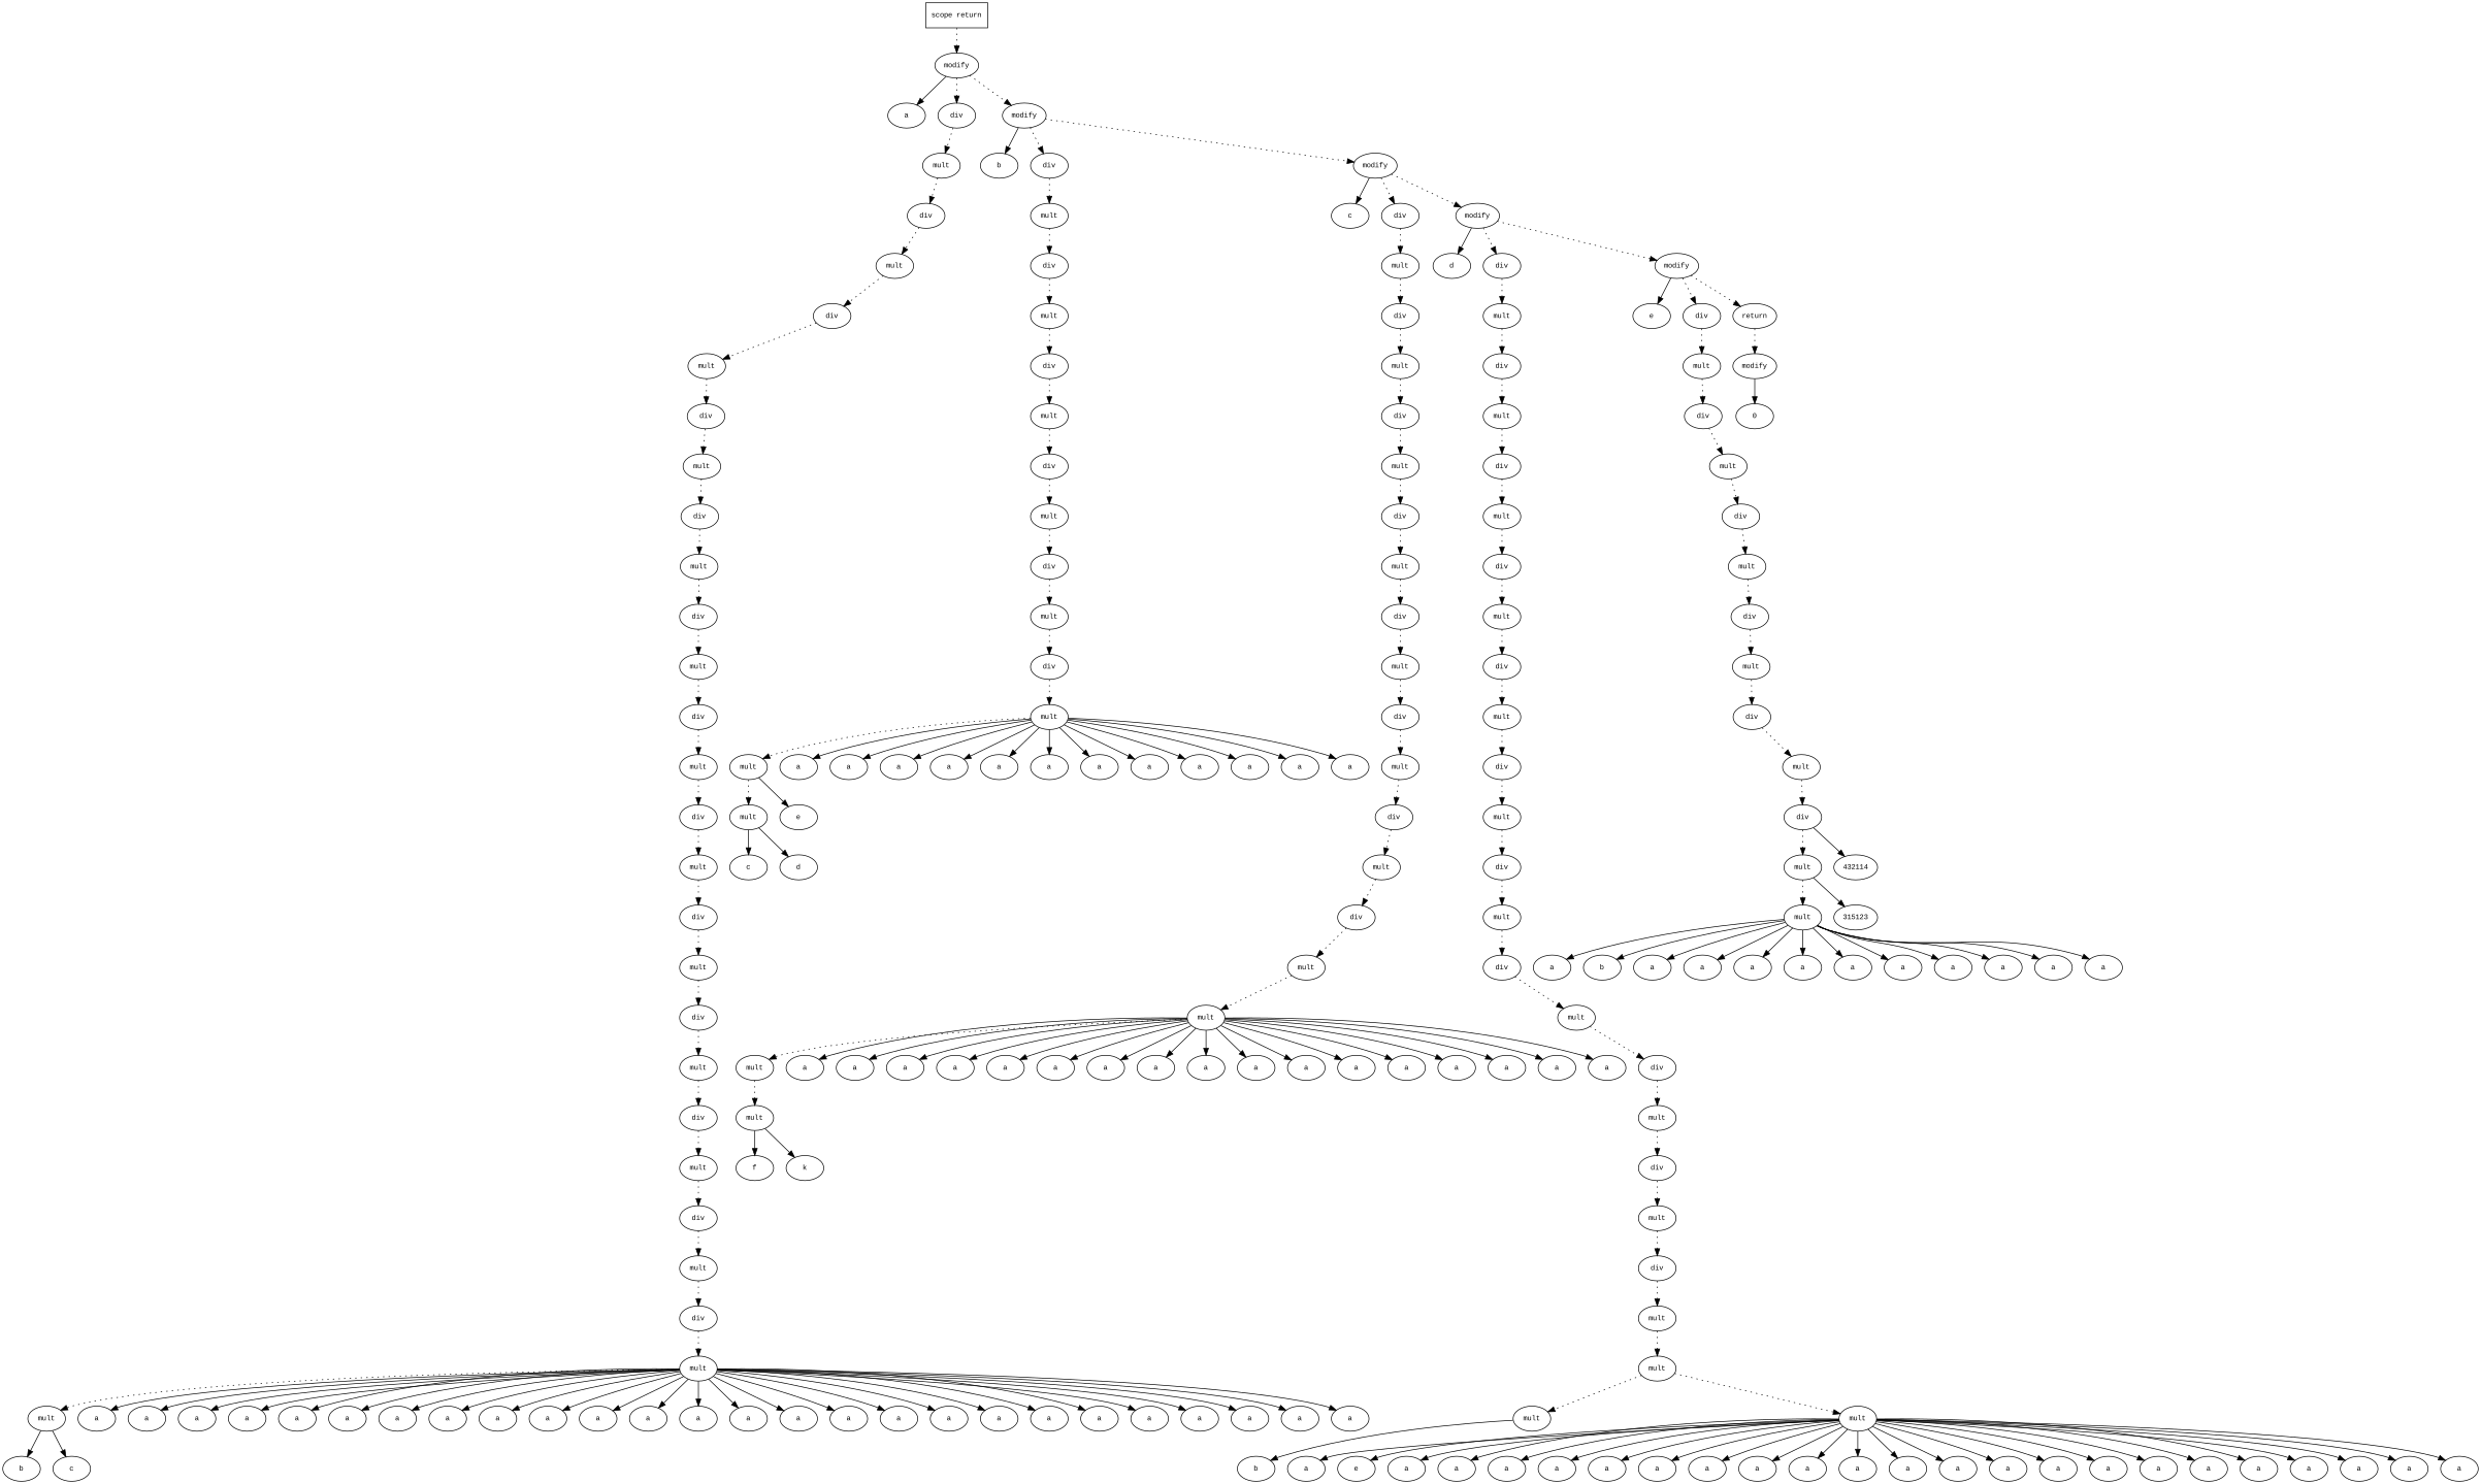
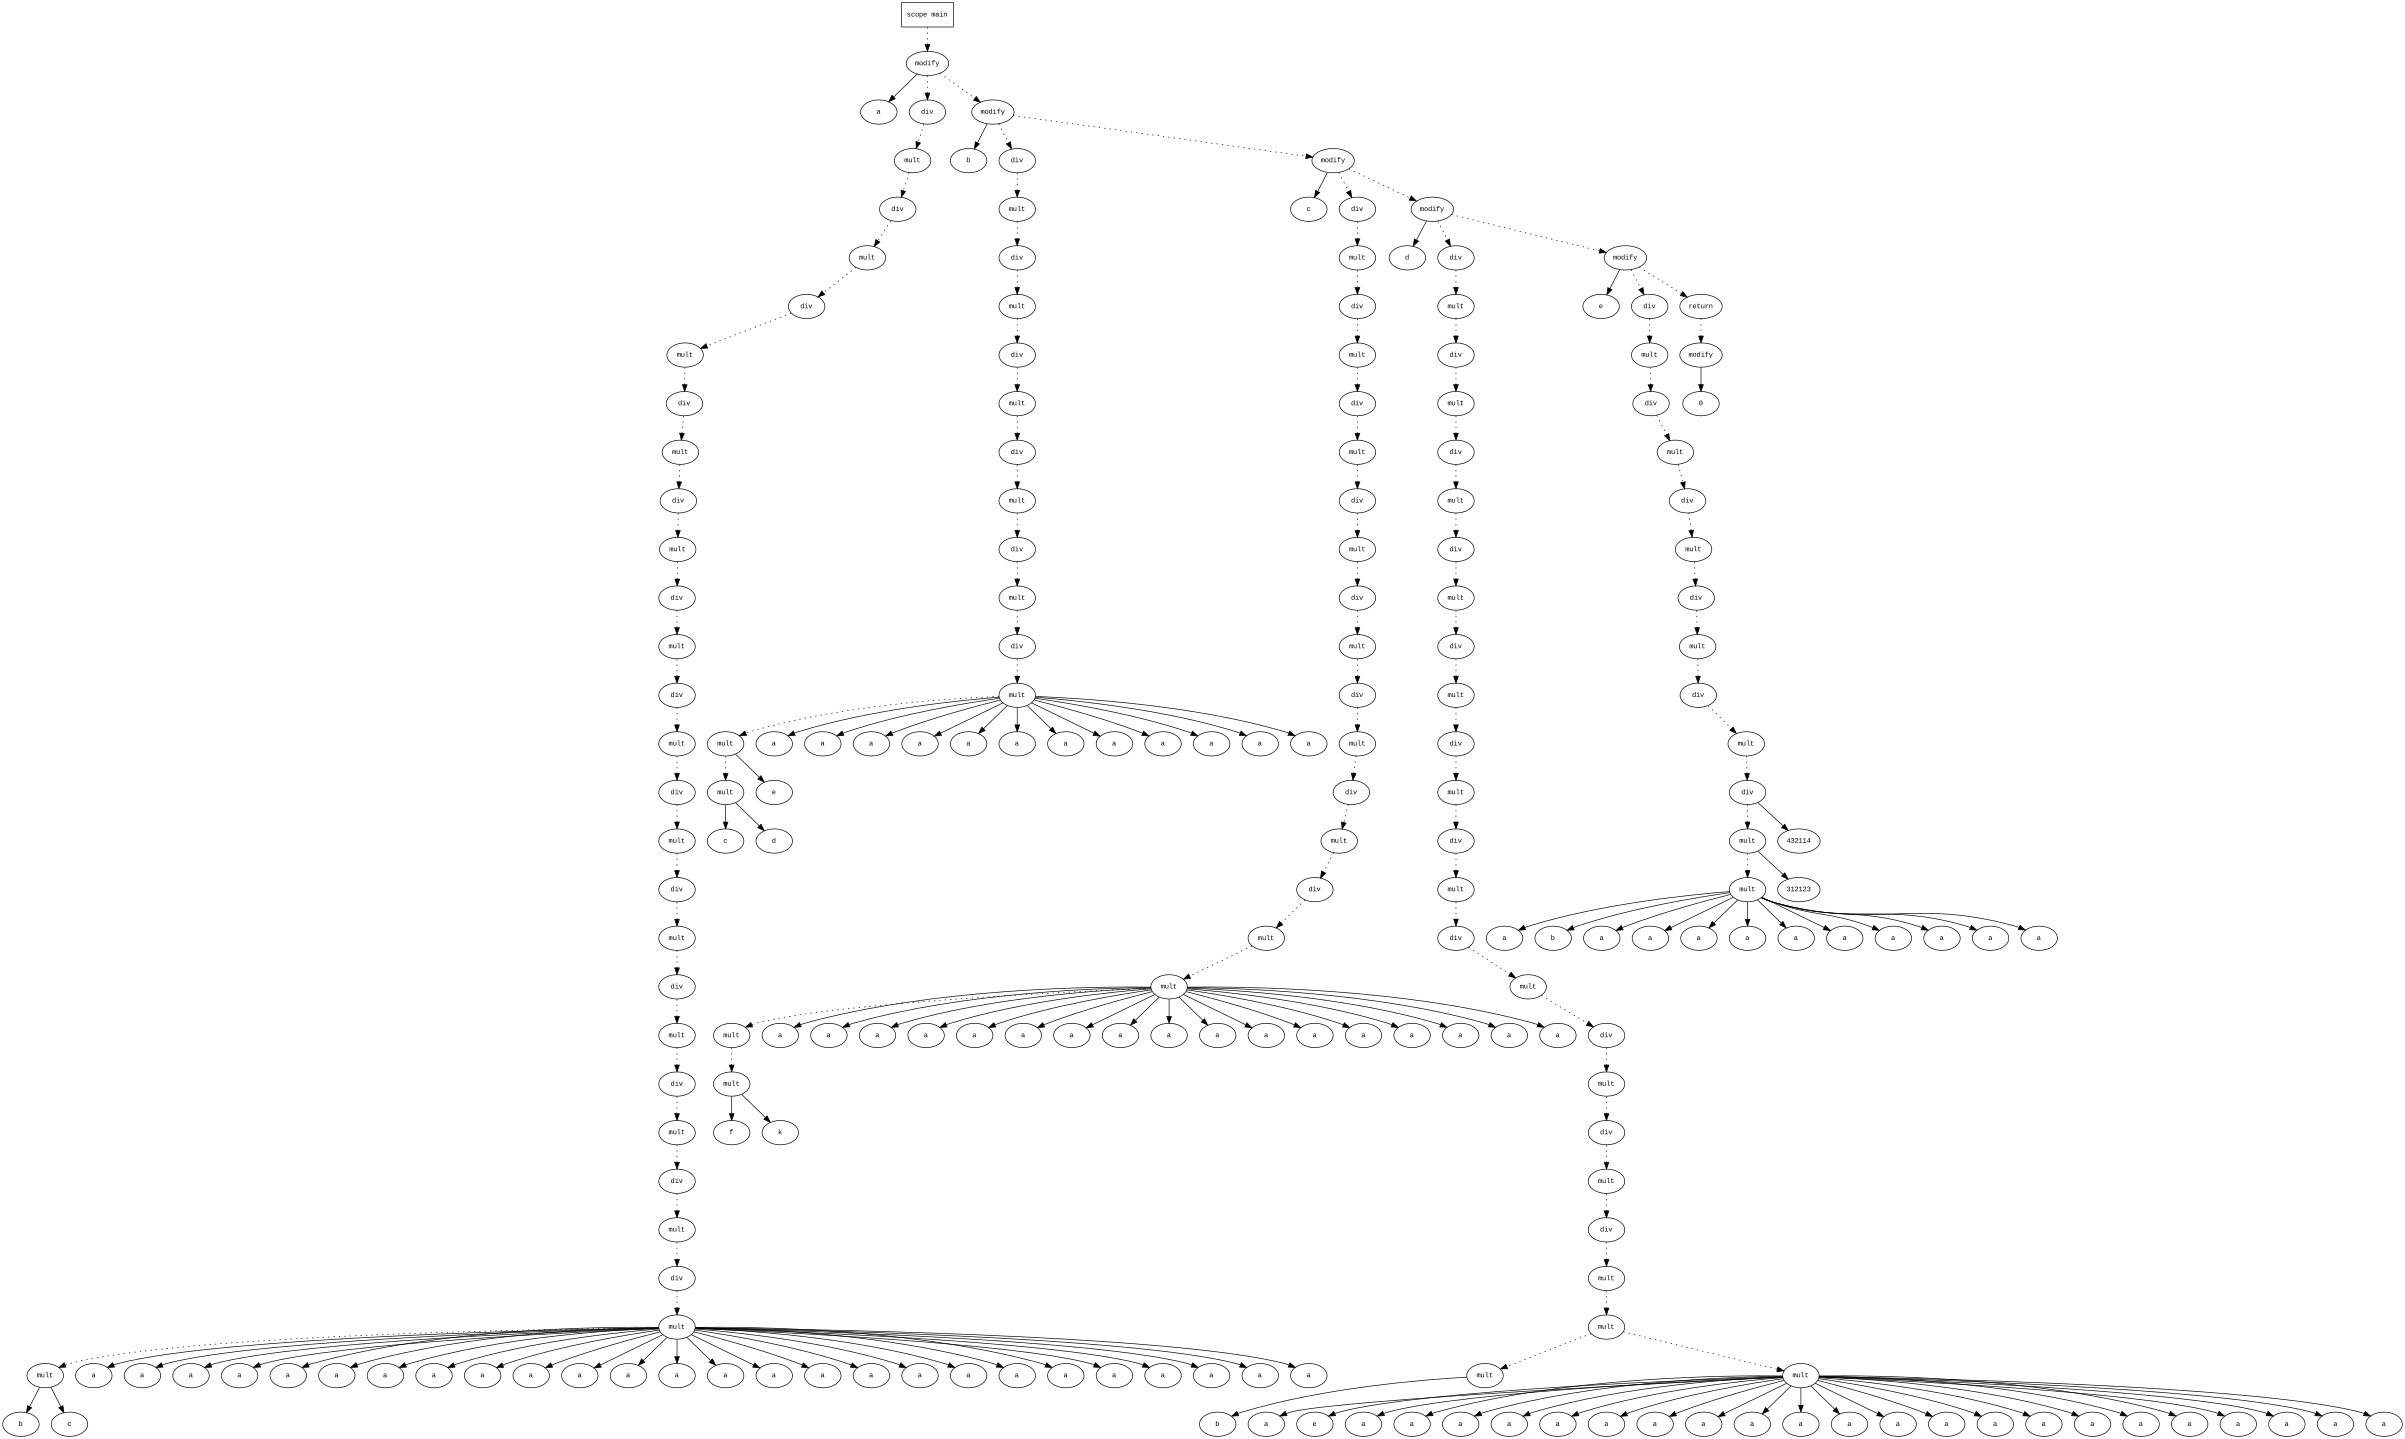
  digraph {
    fontname="Times New Roman"
    fontsize=10
    node [fontname="Courier New" fontsize=10 shape=ellipse]
    edge [fontname="Times New Roman" fontsize=10]
-   n1 [label="scope return" shape=box]
+   n1 [label="scope main" shape=box]
    n2 [label=modify]
    n3 [label=a]
    n4 [label=div]
    n5 [label=modify]
    n6 [label=mult]
    n7 [label=b]
    n8 [label=div]
    n9 [label=modify]
    n10 [label=div]
    n11 [label=mult]
    n12 [label=div]
    n13 [label=mult]
    n14 [label=div]
    n15 [label=mult]
    n16 [label=div]
    n17 [label=mult]
    n18 [label=div]
    n19 [label=mult]
    n20 [label=div]
    n21 [label=mult]
    n22 [label=div]
    n23 [label=mult]
    n24 [label=div]
    n25 [label=mult]
    n26 [label=div]
    n27 [label=mult]
    n28 [label=div]
    n29 [label=mult]
    n30 [label=div]
    n31 [label=mult]
    n32 [label=div]
    n33 [label=mult]
    n34 [label=mult]
    n35 [label=a]
    n36 [label=a]
    n37 [label=a]
    n38 [label=a]
    n39 [label=a]
    n40 [label=a]
    n41 [label=a]
    n42 [label=a]
    n43 [label=a]
    n44 [label=a]
    n45 [label=a]
    n46 [label=a]
    n47 [label=a]
    n48 [label=a]
    n49 [label=a]
    n50 [label=a]
    n51 [label=a]
    n52 [label=a]
    n53 [label=a]
    n54 [label=a]
    n55 [label=a]
    n56 [label=a]
    n57 [label=a]
    n58 [label=a]
    n59 [label=a]
    n60 [label=a]
    n61 [label=b]
    n62 [label=c]
    n63 [label=mult]
    n64 [label=c]
    n65 [label=div]
    n66 [label=modify]
    n67 [label=div]
    n68 [label=mult]
    n69 [label=div]
    n70 [label=mult]
    n71 [label=div]
    n72 [label=mult]
    n73 [label=div]
    n74 [label=mult]
    n75 [label=div]
    n76 [label=mult]
    n77 [label=mult]
    n78 [label=a]
    n79 [label=a]
    n80 [label=a]
    n81 [label=a]
    n82 [label=a]
    n83 [label=a]
    n84 [label=a]
    n85 [label=a]
    n86 [label=a]
    n87 [label=a]
    n88 [label=a]
    n89 [label=a]
    n90 [label=mult]
    n91 [label=e]
    n92 [label=c]
    n93 [label=d]
    n94 [label=mult]
    n95 [label=d]
    n96 [label=div]
    n97 [label=modify]
    n98 [label=div]
    n99 [label=mult]
    n100 [label=div]
    n101 [label=mult]
    n102 [label=div]
    n103 [label=mult]
    n104 [label=div]
    n105 [label=mult]
    n106 [label=div]
    n107 [label=mult]
    n108 [label=div]
    n109 [label=mult]
    n110 [label=div]
    n111 [label=mult]
    n112 [label=mult]
    n113 [label=mult]
    n114 [label=a]
    n115 [label=a]
    n116 [label=a]
    n117 [label=a]
    n118 [label=a]
    n119 [label=a]
    n120 [label=a]
    n121 [label=a]
    n122 [label=a]
    n123 [label=a]
    n124 [label=a]
    n125 [label=a]
    n126 [label=a]
    n127 [label=a]
    n128 [label=a]
    n129 [label=a]
    n130 [label=a]
    n131 [label=mult]
    n132 [label=f]
    n133 [label=k]
    n134 [label=mult]
    n135 [label=e]
    n136 [label=div]
    n137 [label=return]
    n138 [label=div]
    n139 [label=mult]
    n140 [label=div]
    n141 [label=mult]
    n142 [label=div]
    n143 [label=mult]
    n144 [label=div]
    n145 [label=mult]
    n146 [label=div]
    n147 [label=mult]
    n148 [label=div]
    n149 [label=mult]
    n150 [label=div]
    n151 [label=mult]
    n152 [label=div]
    n153 [label=mult]
    n154 [label=div]
    n155 [label=mult]
    n156 [label=div]
    n157 [label=mult]
    n158 [label=mult]
    n159 [label=mult]
    n160 [label=mult]
    n161 [label=b]
    n162 [label=a]
    n163 [label=e]
    n164 [label=a]
    n165 [label=a]
    n166 [label=a]
    n167 [label=a]
    n168 [label=a]
    n169 [label=a]
    n170 [label=a]
    n171 [label=a]
    n172 [label=a]
    n173 [label=a]
    n174 [label=a]
    n175 [label=a]
    n176 [label=a]
    n177 [label=a]
    n178 [label=a]
    n179 [label=a]
    n180 [label=a]
    n181 [label=a]
    n182 [label=a]
    n183 [label=a]
    n184 [label=a]
    n185 [label=a]
    n186 [label=mult]
    n187 [label=modify]
    n188 [label=div]
    n189 [label=mult]
    n190 [label=div]
    n191 [label=mult]
    n192 [label=div]
    n193 [label=mult]
    n194 [label=div]
    n195 [label=mult]
    n196 [label=div]
    n197 [label=mult]
    n198 [label=432114]
    n199 [label=mult]
-   n200 [label=315123]
+   n200 [label=312123]
    n201 [label=a]
    n202 [label=b]
    n203 [label=a]
    n204 [label=a]
    n205 [label=a]
    n206 [label=a]
    n207 [label=a]
    n208 [label=a]
    n209 [label=a]
    n210 [label=a]
    n211 [label=a]
    n212 [label=a]
    n213 [label=0]
    n1 -> n2 [style=dotted]
    n2 -> n3
    n2 -> n4 [style=dotted]
    n2 -> n5 [style=dotted]
    n4 -> n6 [style=dotted]
    n5 -> n7
    n5 -> n8 [style=dotted]
    n5 -> n9 [style=dotted]
    n6 -> n10 [style=dotted]
    n8 -> n63 [style=dotted]
    n9 -> n64
    n9 -> n65 [style=dotted]
    n9 -> n66 [style=dotted]
    n10 -> n11 [style=dotted]
    n11 -> n12 [style=dotted]
    n12 -> n13 [style=dotted]
    n13 -> n14 [style=dotted]
    n14 -> n15 [style=dotted]
    n15 -> n16 [style=dotted]
    n16 -> n17 [style=dotted]
    n17 -> n18 [style=dotted]
    n18 -> n19 [style=dotted]
    n19 -> n20 [style=dotted]
    n20 -> n21 [style=dotted]
    n21 -> n22 [style=dotted]
    n22 -> n23 [style=dotted]
    n23 -> n24 [style=dotted]
    n24 -> n25 [style=dotted]
    n25 -> n26 [style=dotted]
    n26 -> n27 [style=dotted]
    n27 -> n28 [style=dotted]
    n28 -> n29 [style=dotted]
    n29 -> n30 [style=dotted]
    n30 -> n31 [style=dotted]
    n31 -> n32 [style=dotted]
    n32 -> n33 [style=dotted]
    n33 -> n34 [style=dotted]
    n33 -> n35
    n33 -> n36
    n33 -> n37
    n33 -> n38
    n33 -> n39
    n33 -> n40
    n33 -> n41
    n33 -> n42
    n33 -> n43
    n33 -> n44
    n33 -> n45
    n33 -> n46
    n33 -> n47
    n33 -> n48
    n33 -> n49
    n33 -> n50
    n33 -> n51
    n33 -> n52
    n33 -> n53
    n33 -> n54
    n33 -> n55
    n33 -> n56
    n33 -> n57
    n33 -> n58
    n33 -> n59
    n33 -> n60
    n34 -> n61
    n34 -> n62
    n63 -> n67 [style=dotted]
    n65 -> n94 [style=dotted]
    n66 -> n95
    n66 -> n96 [style=dotted]
    n66 -> n97 [style=dotted]
    n67 -> n68 [style=dotted]
    n68 -> n69 [style=dotted]
    n69 -> n70 [style=dotted]
    n70 -> n71 [style=dotted]
    n71 -> n72 [style=dotted]
    n72 -> n73 [style=dotted]
    n73 -> n74 [style=dotted]
    n74 -> n75 [style=dotted]
    n75 -> n76 [style=dotted]
    n76 -> n77 [style=dotted]
    n76 -> n78
    n76 -> n79
    n76 -> n80
    n76 -> n81
    n76 -> n82
    n76 -> n83
    n76 -> n84
    n76 -> n85
    n76 -> n86
    n76 -> n87
    n76 -> n88
    n76 -> n89
    n77 -> n90 [style=dotted]
    n77 -> n91
    n90 -> n92
    n90 -> n93
    n94 -> n98 [style=dotted]
    n96 -> n134 [style=dotted]
    n97 -> n135
    n97 -> n136 [style=dotted]
    n97 -> n137 [style=dotted]
    n98 -> n99 [style=dotted]
    n99 -> n100 [style=dotted]
    n100 -> n101 [style=dotted]
    n101 -> n102 [style=dotted]
    n102 -> n103 [style=dotted]
    n103 -> n104 [style=dotted]
    n104 -> n105 [style=dotted]
    n105 -> n106 [style=dotted]
    n106 -> n107 [style=dotted]
    n107 -> n108 [style=dotted]
    n108 -> n109 [style=dotted]
    n109 -> n110 [style=dotted]
    n110 -> n111 [style=dotted]
    n111 -> n112 [style=dotted]
    n112 -> n113 [style=dotted]
    n112 -> n114
    n112 -> n115
    n112 -> n116
    n112 -> n117
    n112 -> n118
    n112 -> n119
    n112 -> n120
    n112 -> n121
    n112 -> n122
    n112 -> n123
    n112 -> n124
    n112 -> n125
    n112 -> n126
    n112 -> n127
    n112 -> n128
    n112 -> n129
    n112 -> n130
    n113 -> n131 [style=dotted]
    n131 -> n132
    n131 -> n133
    n134 -> n138 [style=dotted]
    n136 -> n186 [style=dotted]
    n137 -> n187 [style=dotted]
    n138 -> n139 [style=dotted]
    n139 -> n140 [style=dotted]
    n140 -> n141 [style=dotted]
    n141 -> n142 [style=dotted]
    n142 -> n143 [style=dotted]
    n143 -> n144 [style=dotted]
    n144 -> n145 [style=dotted]
    n145 -> n146 [style=dotted]
    n146 -> n147 [style=dotted]
    n147 -> n148 [style=dotted]
    n148 -> n149 [style=dotted]
    n149 -> n150 [style=dotted]
    n150 -> n151 [style=dotted]
    n151 -> n152 [style=dotted]
    n152 -> n153 [style=dotted]
    n153 -> n154 [style=dotted]
    n154 -> n155 [style=dotted]
    n155 -> n156 [style=dotted]
    n156 -> n157 [style=dotted]
    n157 -> n158 [style=dotted]
    n158 -> n159 [style=dotted]
    n158 -> n160 [style=dotted]
    n159 -> n161
    n160 -> n162
    n160 -> n163
    n160 -> n164
    n160 -> n165
    n160 -> n166
    n160 -> n167
    n160 -> n168
    n160 -> n169
    n160 -> n170
    n160 -> n171
    n160 -> n172
    n160 -> n173
    n160 -> n174
    n160 -> n175
    n160 -> n176
    n160 -> n177
    n160 -> n178
    n160 -> n179
    n160 -> n180
    n160 -> n181
    n160 -> n182
    n160 -> n183
    n160 -> n184
    n160 -> n185
    n186 -> n188 [style=dotted]
    n187 -> n213
    n188 -> n189 [style=dotted]
    n189 -> n190 [style=dotted]
    n190 -> n191 [style=dotted]
    n191 -> n192 [style=dotted]
    n192 -> n193 [style=dotted]
    n193 -> n194 [style=dotted]
    n194 -> n195 [style=dotted]
    n195 -> n196 [style=dotted]
    n196 -> n197 [style=dotted]
    n196 -> n198
    n197 -> n199 [style=dotted]
    n197 -> n200
    n199 -> n201
    n199 -> n202
    n199 -> n203
    n199 -> n204
    n199 -> n205
    n199 -> n206
    n199 -> n207
    n199 -> n208
    n199 -> n209
    n199 -> n210
    n199 -> n211
    n199 -> n212
  }
